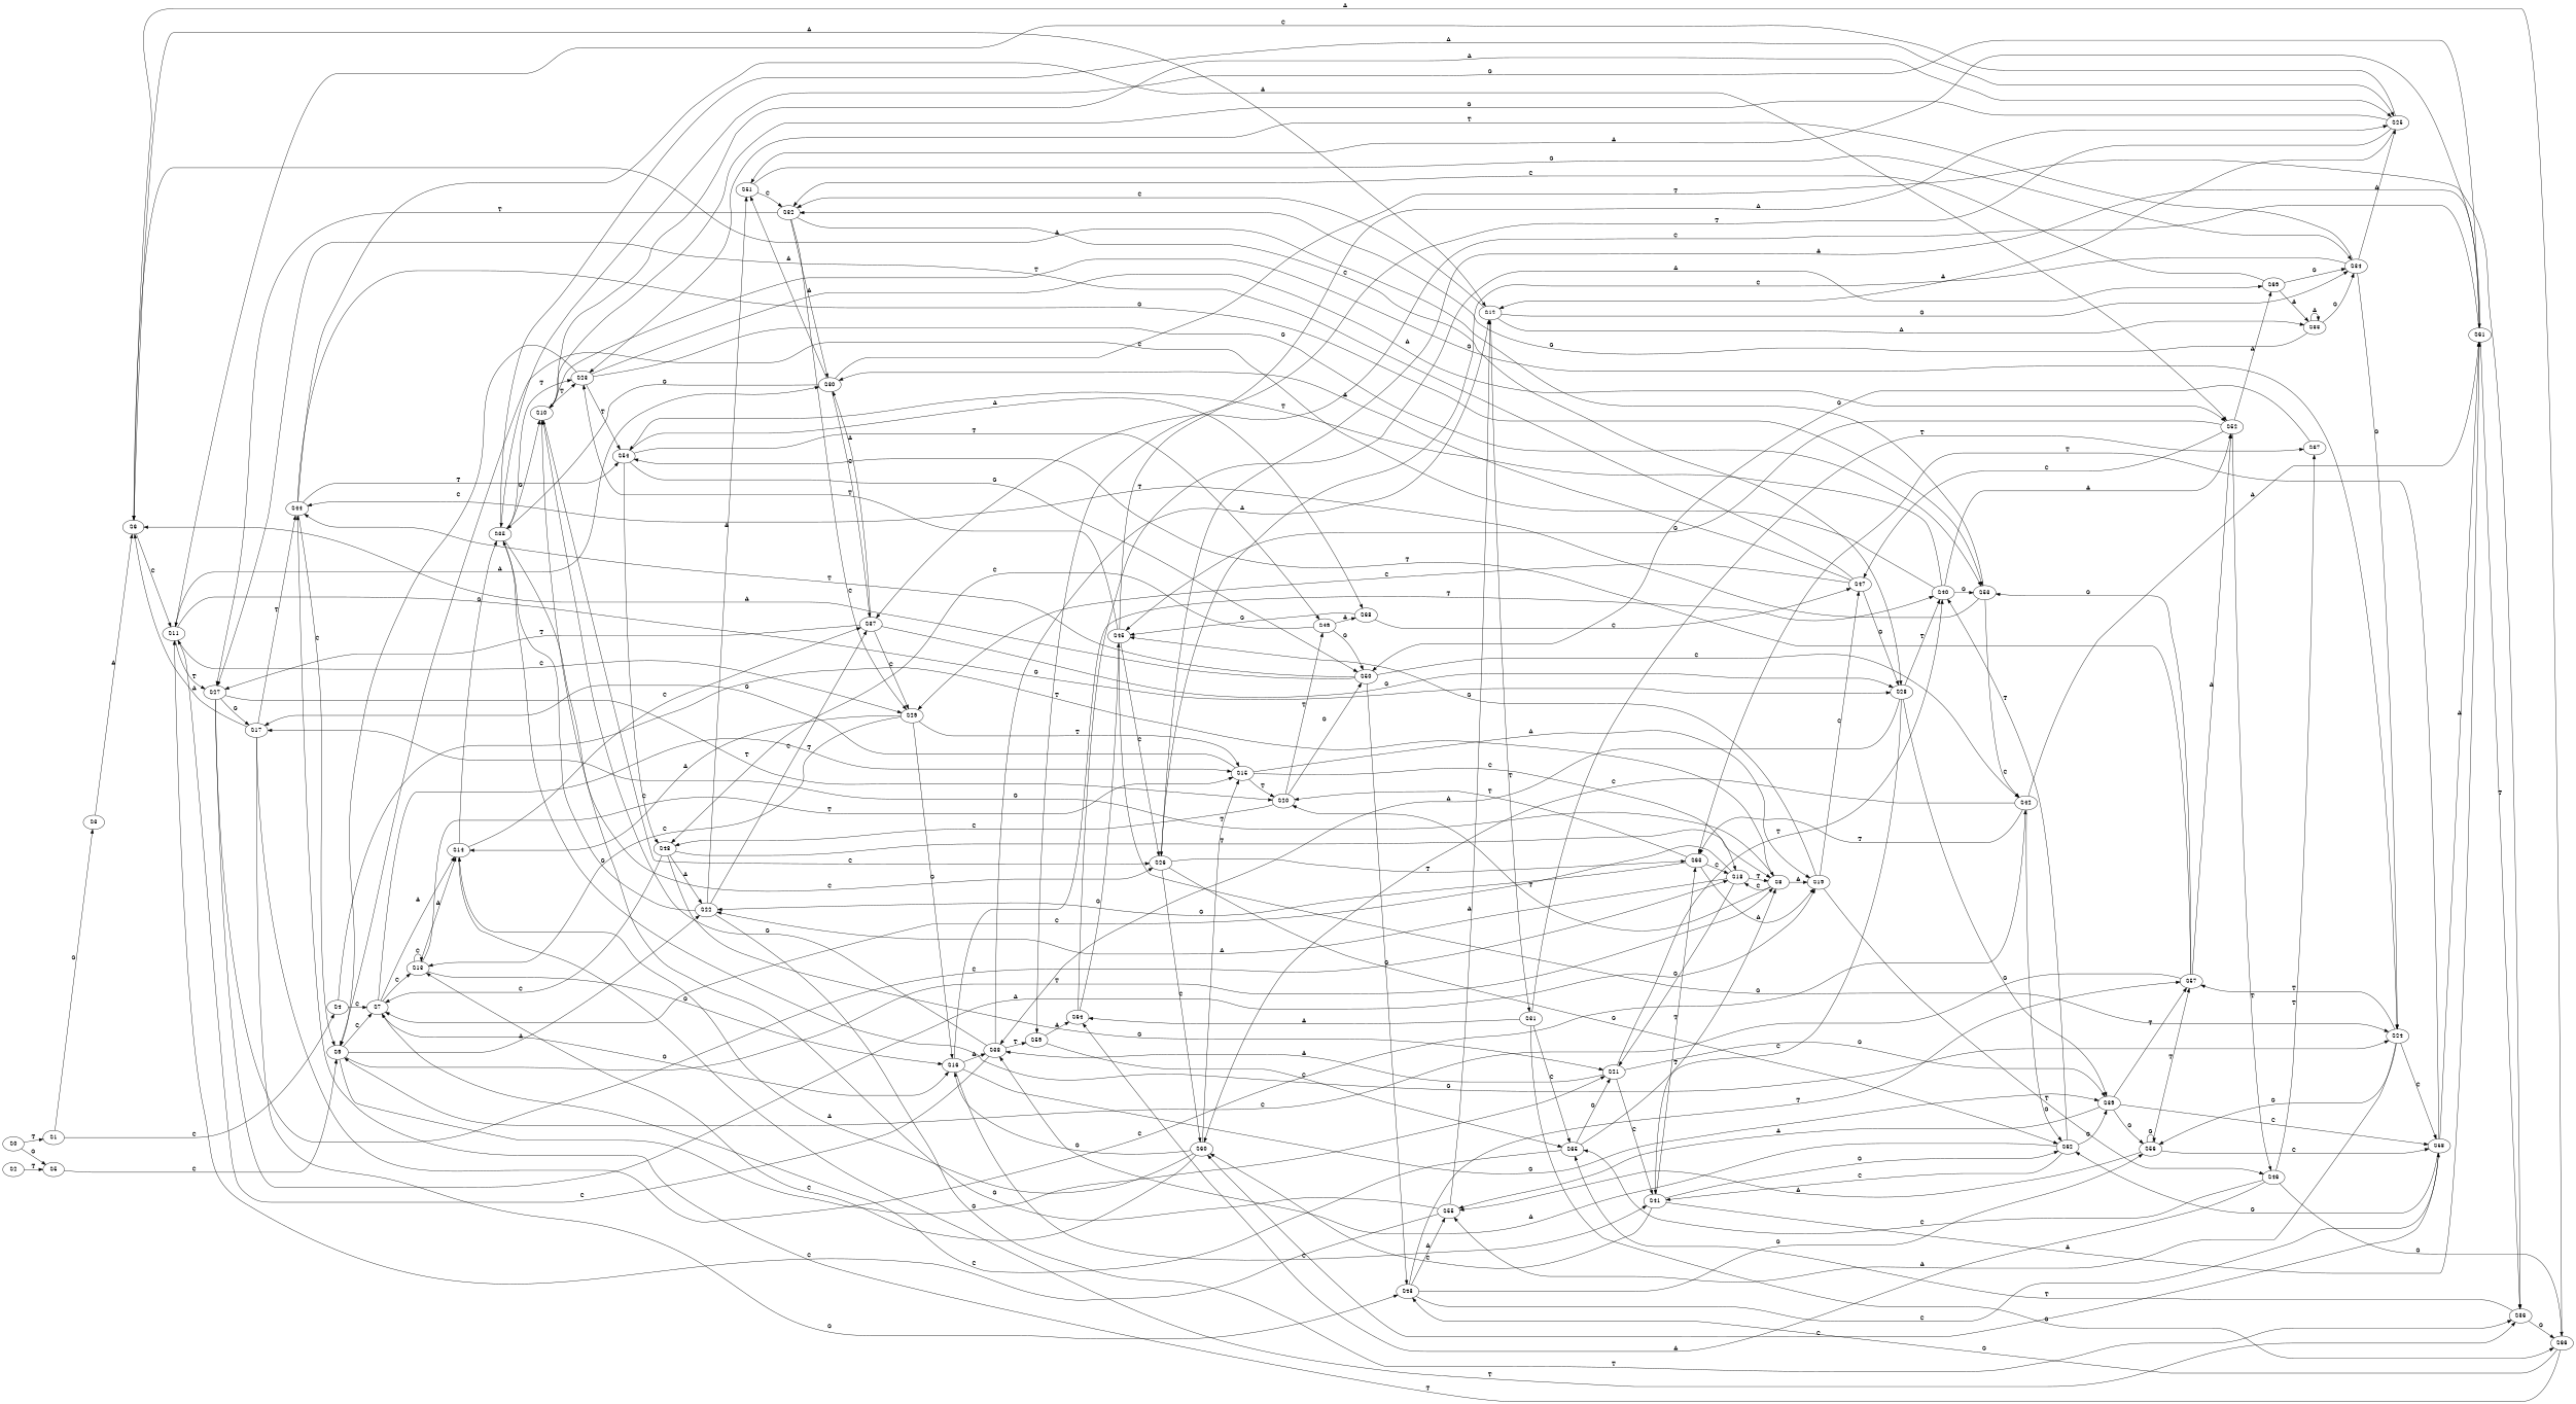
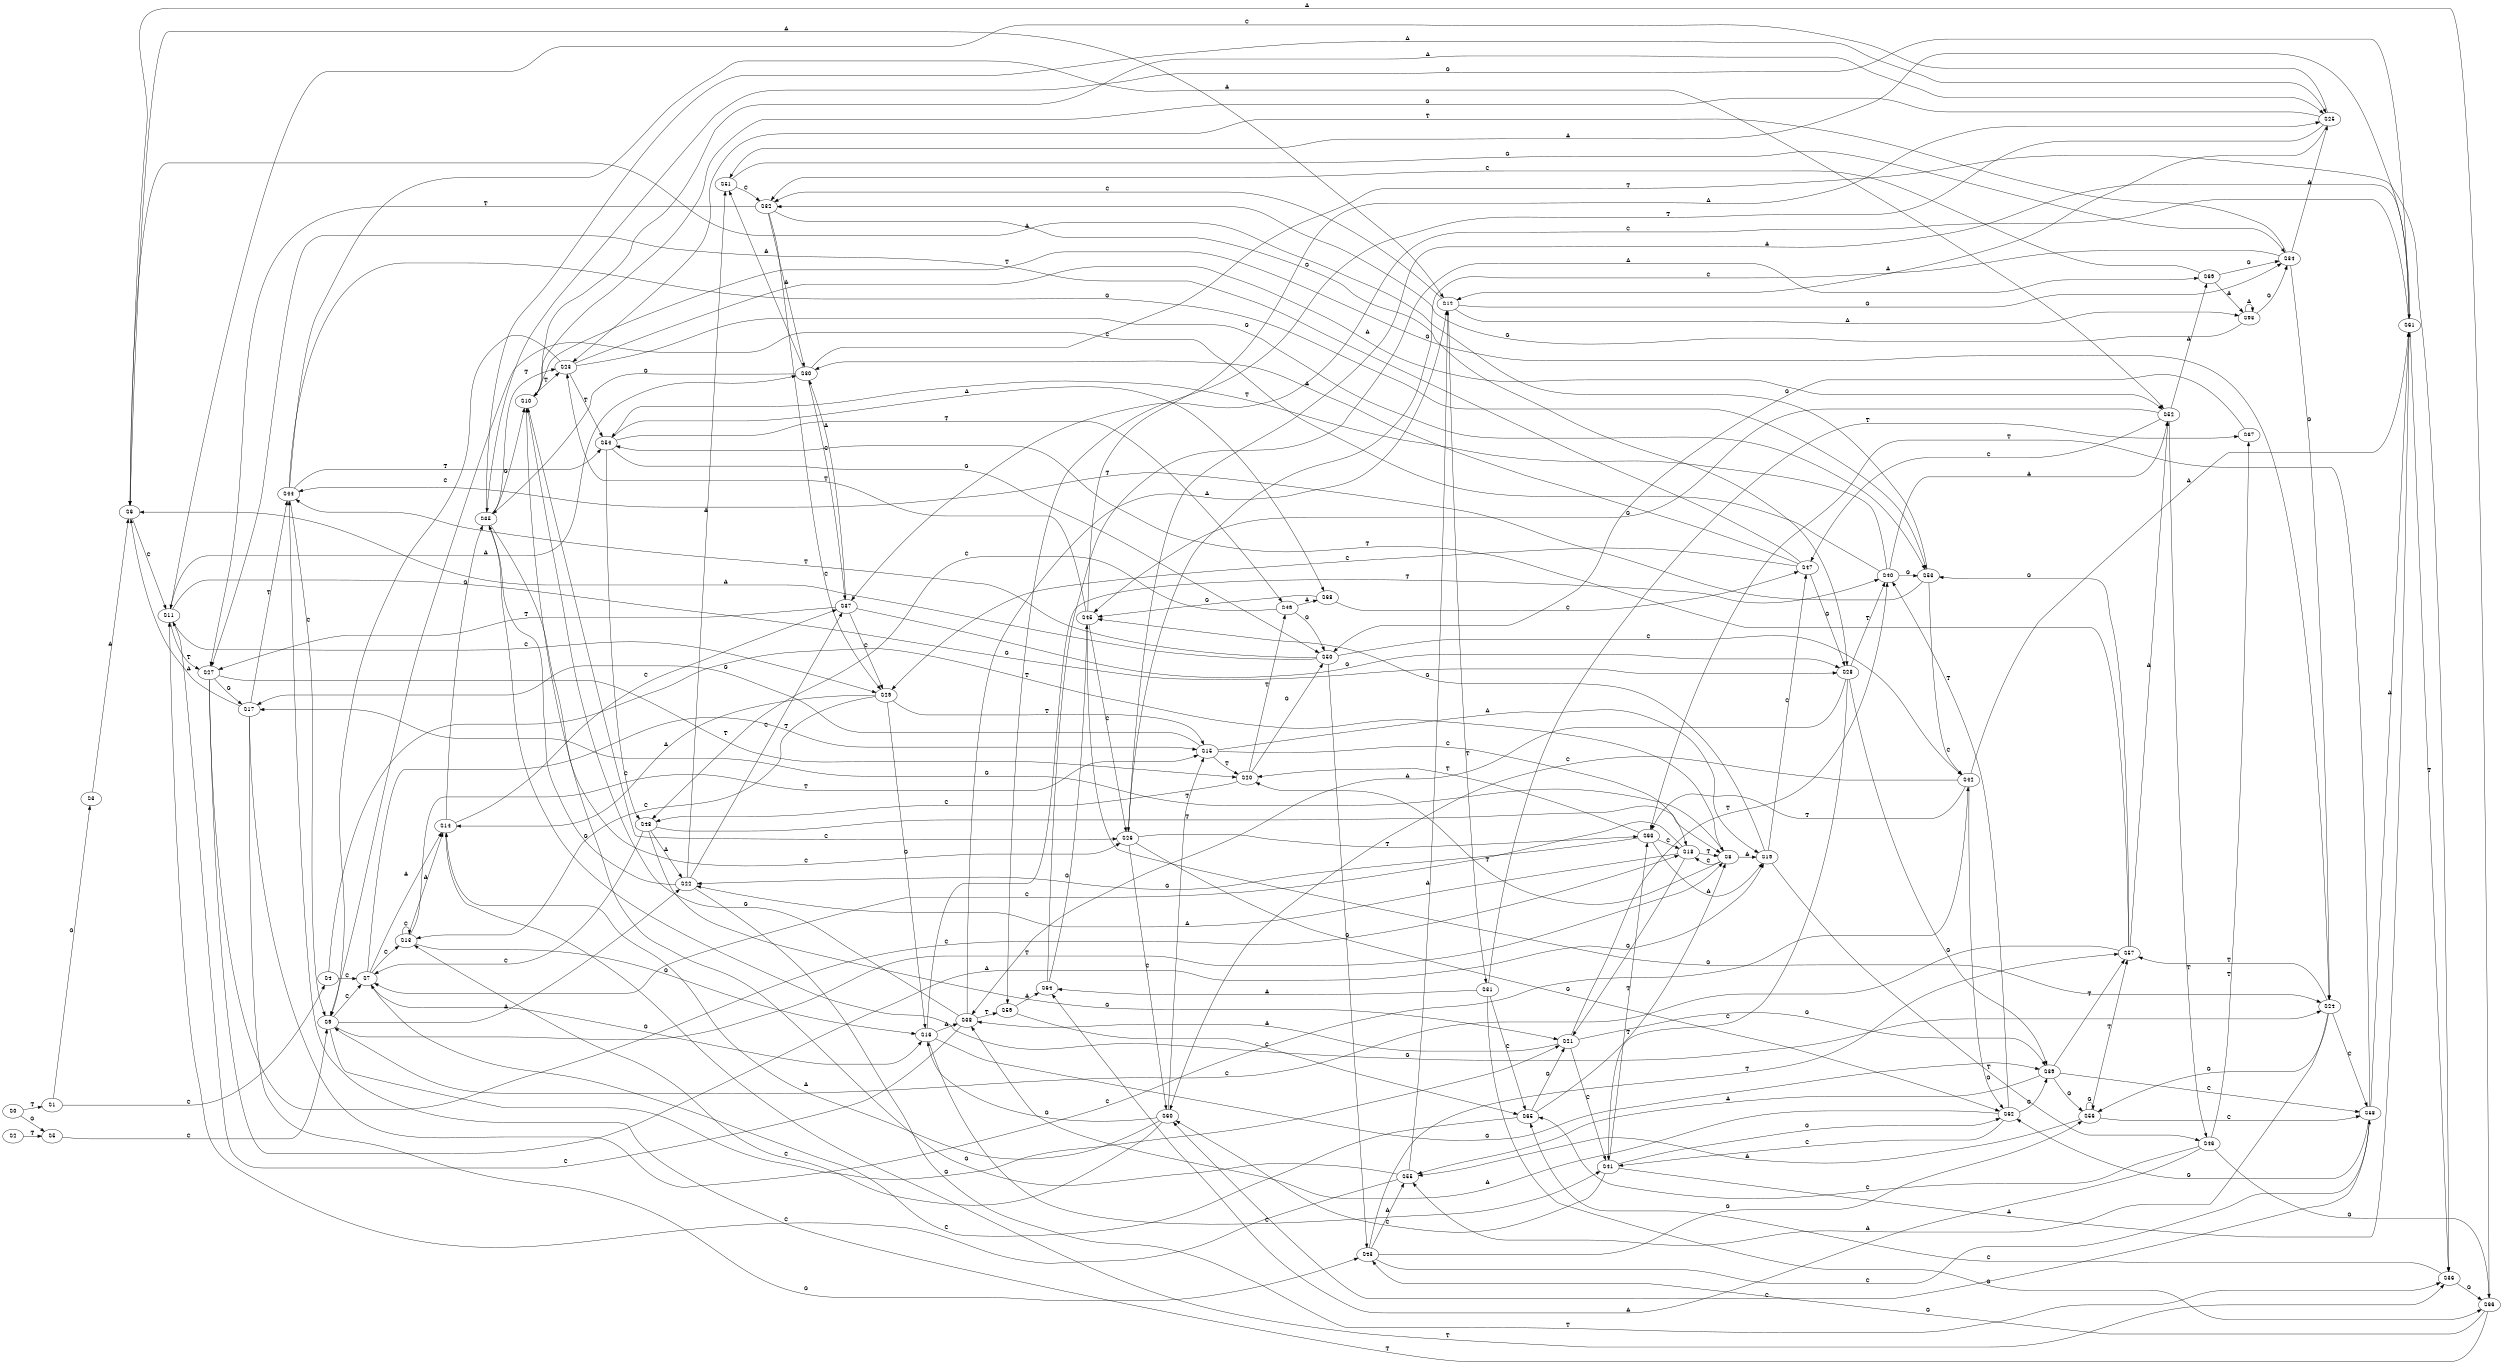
  strict digraph {
    rankdir=LR
    S0
    S1
    S5
    S3
    S4
    S2
    S6
    S7
    S8
    S9
    S11
    S12
    S13
    S14
    S15
    S16
    S17
    S18
    S19
    S20
    S21
    S22
    S10
    S23
    S24
    S25
    S26
    S27
    S28
    S29
    S30
    S31
    S32
-   S33
+   S33 [label=S93]
    S34
    S35
    S36
    S37
    S38
    S39
    S40
    S41
    S42
    S43
    S44
    S45
    S46
    S47
    S48
    S49
    S50
    S51
    S52
    S53
    S54
    S55
    S56
    S57
    S58
    S59
    S60
    S61
    S62
    S63
    S64
    S65
    S66
    S67
    S68
    S69
    S0 -> S1 [label=T]
    S0 -> S5 [label=G]
    S1 -> S3 [label=G]
    S1 -> S4 [label=C]
    S5 -> S9 [label=C]
    S3 -> S6 [label=A]
    S4 -> S7 [label=C]
    S4 -> S8 [label=T]
    S2 -> S5 [label=T]
    S6 -> S11 [label=C]
    S6 -> S12 [label=A]
    S7 -> S13 [label=C]
    S7 -> S14 [label=A]
    S7 -> S15 [label=T]
    S7 -> S16 [label=G]
    S8 -> S17 [label=G]
    S8 -> S18 [label=C]
    S8 -> S19 [label=A]
    S8 -> S20 [label=T]
    S9 -> S7 [label=C]
    S9 -> S8 [label=T]
    S9 -> S21 [label=G]
    S9 -> S22 [label=A]
    S11 -> S27 [label=T]
    S11 -> S28 [label=G]
    S11 -> S29 [label=C]
    S11 -> S30 [label=A]
    S12 -> S31 [label=T]
    S12 -> S32 [label=C]
    S12 -> S33 [label=A]
    S12 -> S34 [label=G]
    S13 -> S13 [label=C]
    S13 -> S14 [label=A]
    S13 -> S15 [label=T]
    S13 -> S16 [label=G]
    S14 -> S35 [label=G]
    S14 -> S36 [label=T]
    S14 -> S37 [label=C]
    S15 -> S17 [label=G]
    S15 -> S18 [label=C]
    S15 -> S19 [label=A]
    S15 -> S20 [label=T]
    S16 -> S38 [label=A]
    S16 -> S39 [label=G]
    S16 -> S40 [label=T]
    S16 -> S41 [label=C]
    S17 -> S6 [label=A]
    S17 -> S42 [label=C]
    S17 -> S43 [label=G]
    S17 -> S44 [label=T]
    S18 -> S7 [label=C]
    S18 -> S8 [label=T]
    S18 -> S21 [label=G]
    S18 -> S22 [label=A]
    S19 -> S45 [label=G]
    S19 -> S46 [label=T]
    S19 -> S47 [label=C]
    S20 -> S48 [label=C]
    S20 -> S49 [label=T]
    S20 -> S50 [label=G]
    S21 -> S38 [label=A]
    S21 -> S39 [label=G]
    S21 -> S40 [label=T]
    S21 -> S41 [label=C]
    S22 -> S35 [label=G]
    S22 -> S36 [label=T]
    S22 -> S37 [label=C]
    S22 -> S51 [label=A]
    S10 -> S23 [label=T]
    S10 -> S24 [label=G]
    S10 -> S25 [label=A]
    S10 -> S26 [label=C]
    S23 -> S9 [label=C]
    S23 -> S52 [label=A]
    S23 -> S53 [label=G]
    S23 -> S54 [label=T]
    S24 -> S55 [label=A]
    S24 -> S56 [label=G]
    S24 -> S57 [label=T]
    S24 -> S58 [label=C]
    S25 -> S11 [label=C]
    S25 -> S12 [label=A]
    S25 -> S10 [label=G]
    S25 -> S59 [label=T]
    S26 -> S60 [label=C]
    S26 -> S61 [label=A]
    S26 -> S62 [label=G]
    S26 -> S63 [label=T]
    S27 -> S17 [label=G]
    S27 -> S18 [label=C]
    S27 -> S19 [label=A]
    S27 -> S20 [label=T]
    S28 -> S38 [label=A]
    S28 -> S39 [label=G]
    S28 -> S40 [label=T]
    S28 -> S41 [label=C]
    S29 -> S13 [label=C]
    S29 -> S14 [label=A]
    S29 -> S15 [label=T]
    S29 -> S16 [label=G]
    S30 -> S35 [label=G]
    S30 -> S36 [label=T]
    S30 -> S37 [label=C]
    S30 -> S51 [label=A]
    S31 -> S64 [label=A]
    S31 -> S65 [label=C]
    S31 -> S66 [label=G]
    S31 -> S67 [label=T]
    S32 -> S27 [label=T]
-   S32 -> S28 [label=C]
+   S32 -> S28 [label=G]
    S32 -> S29 [label=C]
    S32 -> S30 [label=A]
    S33 -> S32 [label=G]
    S33 -> S33 [label=A]
    S33 -> S34 [label=G]
    S34 -> S23 [label=T]
    S34 -> S24 [label=G]
    S34 -> S25 [label=A]
    S34 -> S26 [label=C]
    S35 -> S10 [label=G]
    S35 -> S23 [label=T]
    S35 -> S24 [label=G]
    S35 -> S25 [label=A]
    S35 -> S26 [label=C]
-   S36 -> S65 [label=T]
+   S36 -> S65 [label=C]
    S36 -> S66 [label=G]
    S37 -> S27 [label=T]
    S37 -> S28 [label=G]
    S37 -> S29 [label=C]
    S37 -> S30 [label=A]
    S38 -> S11 [label=C]
    S38 -> S12 [label=A]
    S38 -> S10 [label=G]
    S38 -> S59 [label=T]
    S39 -> S55 [label=A]
    S39 -> S56 [label=G]
    S39 -> S57 [label=T]
    S39 -> S58 [label=C]
    S40 -> S9 [label=C]
    S40 -> S52 [label=A]
    S40 -> S53 [label=G]
    S40 -> S54 [label=T]
    S41 -> S60 [label=C]
    S41 -> S61 [label=A]
    S41 -> S62 [label=G]
    S41 -> S63 [label=T]
    S42 -> S60 [label=C]
    S42 -> S61 [label=A]
    S42 -> S62 [label=G]
    S42 -> S63 [label=T]
    S43 -> S55 [label=A]
    S43 -> S56 [label=G]
    S43 -> S57 [label=T]
    S43 -> S58 [label=C]
    S44 -> S9 [label=C]
    S44 -> S52 [label=A]
    S44 -> S53 [label=G]
    S44 -> S54 [label=T]
    S45 -> S23 [label=T]
    S45 -> S24 [label=G]
    S45 -> S25 [label=A]
    S45 -> S26 [label=C]
    S46 -> S64 [label=A]
    S46 -> S65 [label=C]
    S46 -> S66 [label=G]
    S46 -> S67 [label=T]
    S47 -> S27 [label=T]
    S47 -> S28 [label=G]
    S47 -> S29 [label=C]
    S47 -> S30 [label=A]
    S48 -> S7 [label=C]
    S48 -> S8 [label=T]
    S48 -> S21 [label=G]
    S48 -> S22 [label=A]
    S49 -> S48 [label=C]
    S49 -> S50 [label=G]
    S49 -> S68 [label=A]
    S50 -> S6 [label=A]
    S50 -> S42 [label=C]
    S50 -> S43 [label=G]
    S50 -> S44 [label=T]
    S51 -> S32 [label=C]
    S51 -> S34 [label=G]
    S52 -> S45 [label=G]
    S52 -> S46 [label=T]
    S52 -> S47 [label=C]
    S52 -> S69 [label=A]
    S53 -> S6 [label=A]
    S53 -> S42 [label=C]
    S53 -> S44 [label=T]
    S54 -> S48 [label=C]
    S54 -> S49 [label=T]
    S54 -> S50 [label=G]
    S54 -> S68 [label=A]
    S55 -> S11 [label=C]
    S55 -> S12 [label=A]
    S55 -> S10 [label=G]
    S56 -> S55 [label=A]
    S56 -> S56 [label=G]
    S56 -> S57 [label=T]
    S56 -> S58 [label=C]
    S57 -> S9 [label=C]
    S57 -> S52 [label=A]
    S57 -> S53 [label=G]
    S57 -> S54 [label=T]
    S58 -> S60 [label=C]
    S58 -> S61 [label=A]
    S58 -> S62 [label=G]
    S58 -> S63 [label=T]
    S59 -> S64 [label=A]
    S59 -> S65 [label=C]
    S60 -> S13 [label=C]
    S60 -> S14 [label=A]
    S60 -> S15 [label=T]
    S60 -> S16 [label=G]
    S61 -> S35 [label=G]
    S61 -> S36 [label=T]
    S61 -> S37 [label=C]
    S61 -> S51 [label=A]
    S62 -> S38 [label=A]
    S62 -> S39 [label=G]
    S62 -> S40 [label=T]
    S62 -> S41 [label=C]
    S63 -> S18 [label=C]
    S63 -> S19 [label=A]
    S63 -> S20 [label=T]
    S63 -> S22 [label=G]
    S64 -> S45 [label=G]
    S64 -> S69 [label=A]
    S65 -> S7 [label=C]
    S65 -> S8 [label=T]
    S65 -> S21 [label=G]
    S66 -> S6 [label=A]
    S66 -> S43 [label=G]
    S66 -> S44 [label=T]
    S67 -> S50 [label=G]
    S68 -> S45 [label=G]
    S68 -> S47 [label=C]
    S69 -> S32 [label=C]
    S69 -> S33 [label=A]
    S69 -> S34 [label=G]
  }
